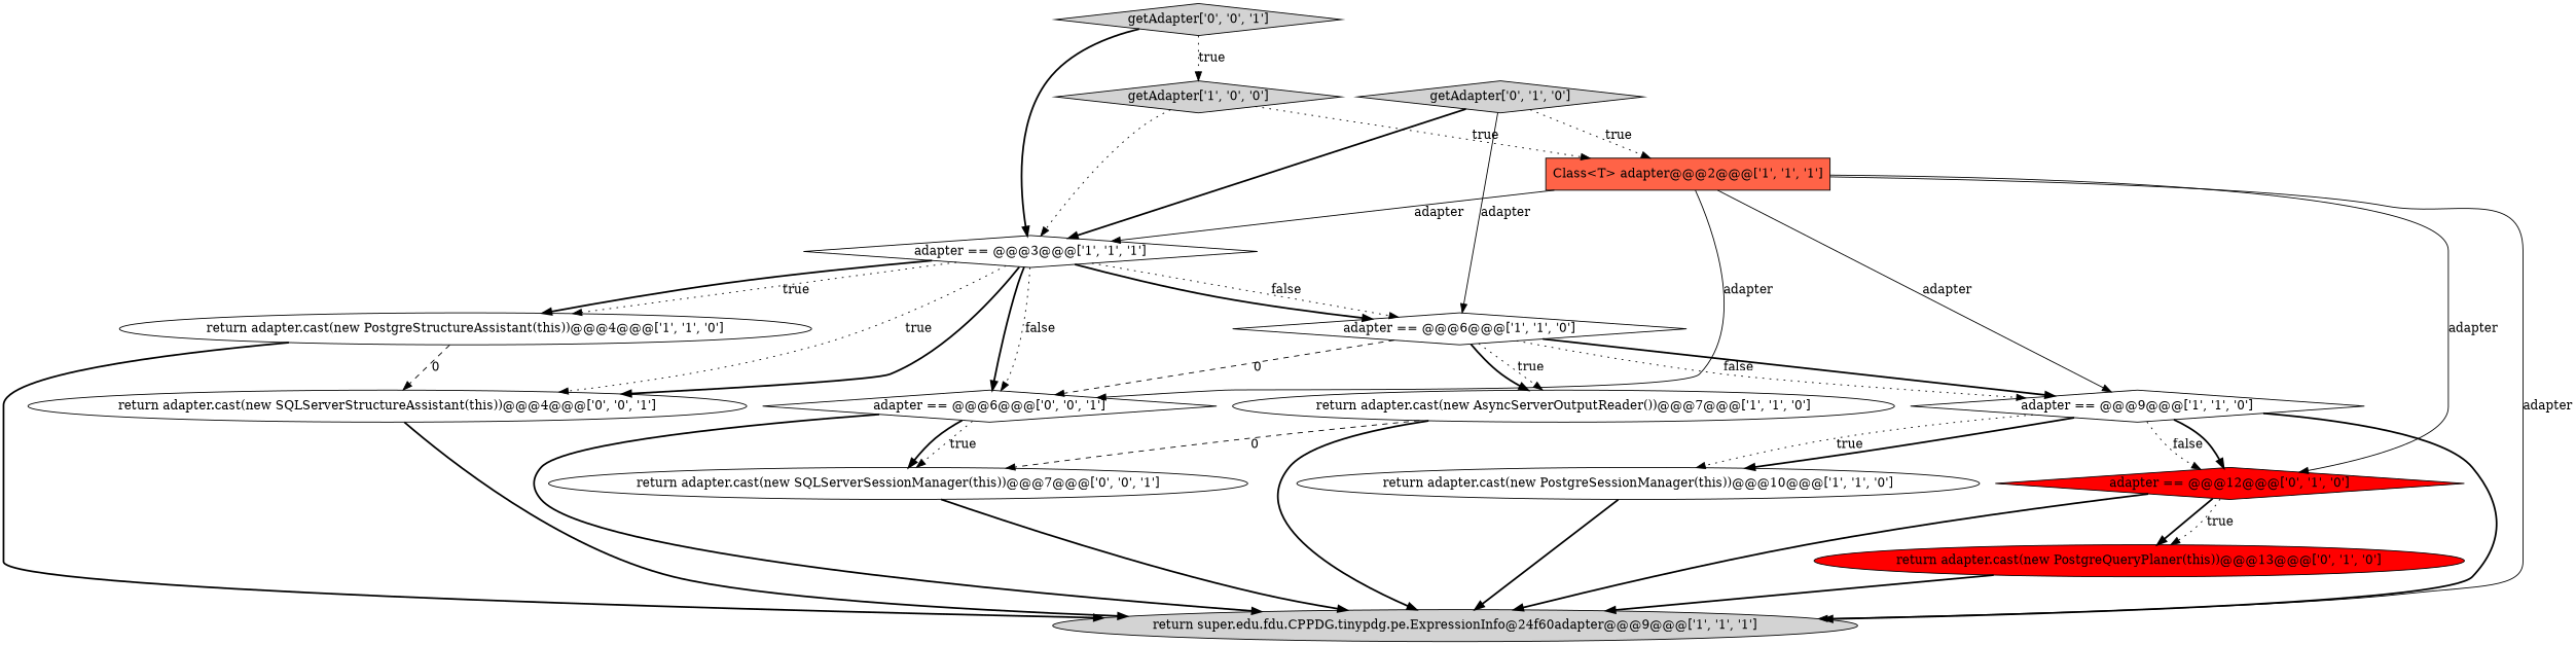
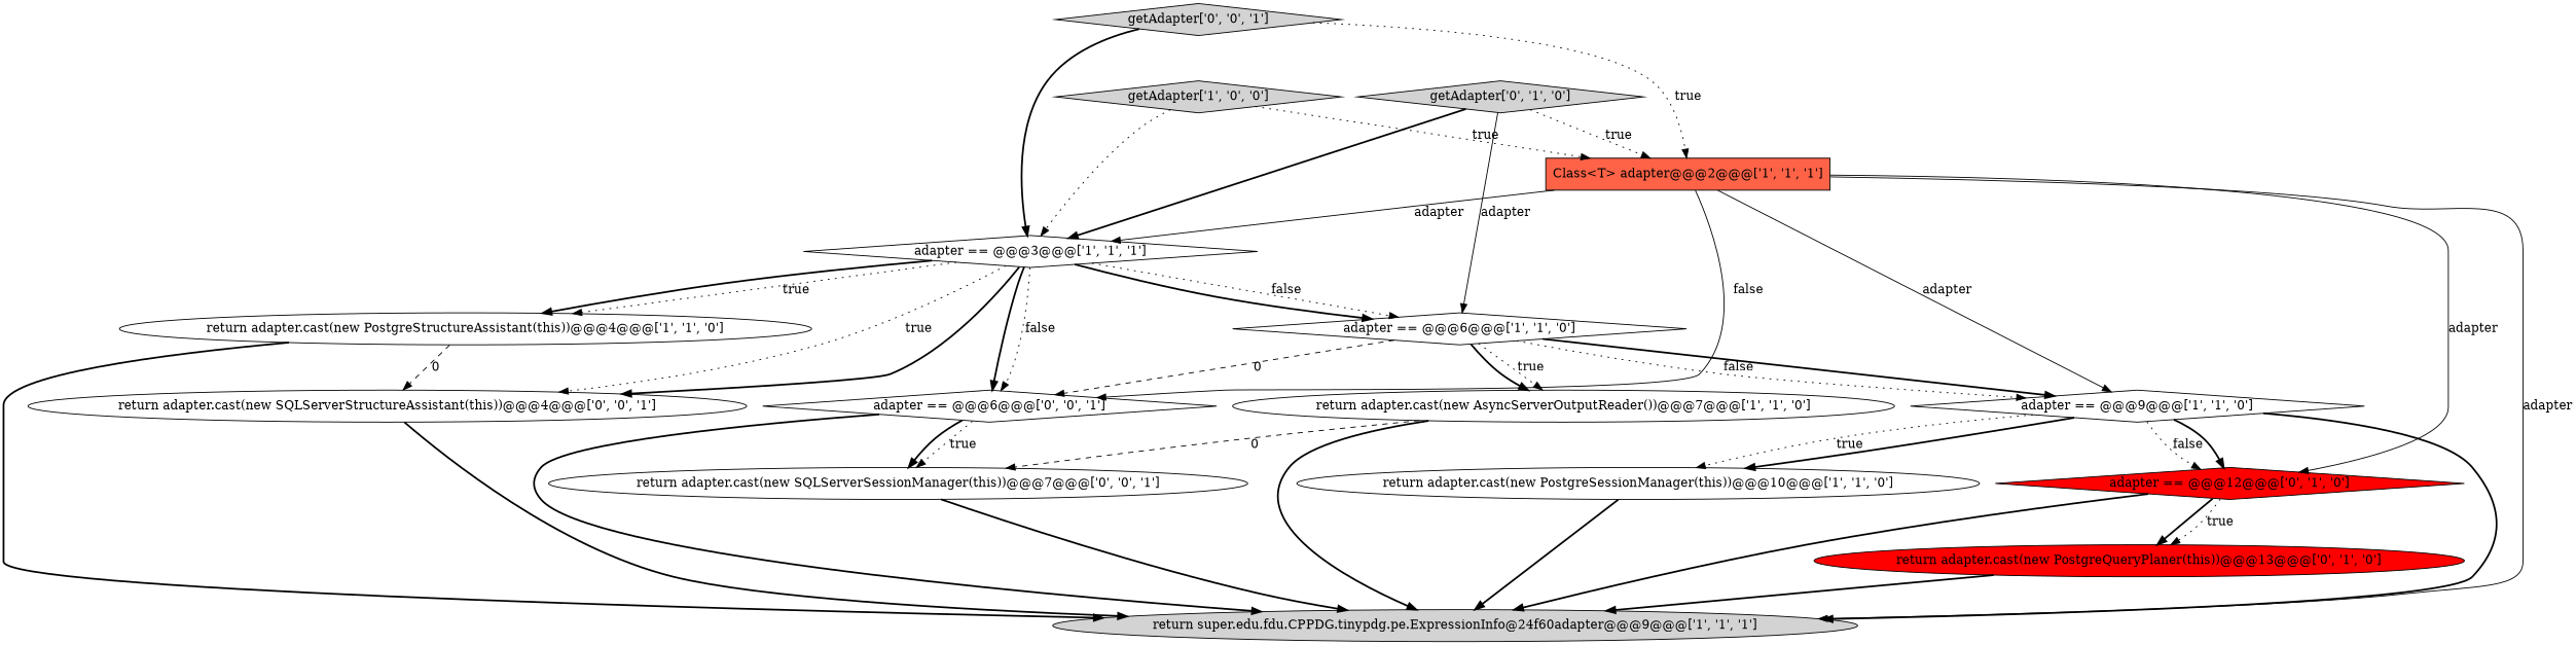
  digraph {
    node [fillcolor=white shape=diamond style=filled]
    edge [style=bold]
    n1 [fillcolor=lightgray label="return super.edu.fdu.CPPDG.tinypdg.pe.ExpressionInfo@24f60adapter@@@9@@@['1', '1', '1']" shape=ellipse]
    n2 [fillcolor=red label="adapter == @@@12@@@['0', '1', '0']"]
    n3 [fillcolor=red label="return adapter.cast(new PostgreQueryPlaner(this))@@@13@@@['0', '1', '0']" shape=ellipse]
    n4 [fillcolor=tomato label="Class<T> adapter@@@2@@@['1', '1', '1']" shape=box]
    n5 [label="adapter == @@@9@@@['1', '1', '0']"]
    n6 [label="adapter == @@@3@@@['1', '1', '1']"]
    n7 [label="adapter == @@@6@@@['0', '0', '1']"]
    n8 [label="return adapter.cast(new PostgreSessionManager(this))@@@10@@@['1', '1', '0']" shape=ellipse]
    n9 [label="adapter == @@@6@@@['1', '1', '0']"]
    n10 [label="return adapter.cast(new PostgreStructureAssistant(this))@@@4@@@['1', '1', '0']" shape=ellipse]
    n11 [label="return adapter.cast(new SQLServerStructureAssistant(this))@@@4@@@['0', '0', '1']" shape=ellipse]
    n12 [label="return adapter.cast(new AsyncServerOutputReader())@@@7@@@['1', '1', '0']" shape=ellipse]
    n13 [label="return adapter.cast(new SQLServerSessionManager(this))@@@7@@@['0', '0', '1']" shape=ellipse]
    n14 [fillcolor=lightgray label="getAdapter['1', '0', '0']"]
    n15 [fillcolor=lightgray label="getAdapter['0', '1', '0']"]
    n16 [fillcolor=lightgray label="getAdapter['0', '0', '1']"]
    n2 -> n1
    n2 -> n3
    n2 -> n3 [label=true style=dotted]
    n3 -> n1
    n4 -> n1 [label=adapter style=solid]
    n4 -> n2 [label=adapter style=solid]
    n4 -> n5 [label=adapter style=solid]
    n4 -> n6 [label=adapter style=solid]
-   n4 -> n7 [label=adapter style=solid]
+   n4 -> n7 [label=false style=solid]
    n5 -> n1
    n5 -> n2 [label=false style=dotted]
    n5 -> n2
    n5 -> n8 [label=true style=dotted]
    n5 -> n8
    n6 -> n7
    n6 -> n7 [label=false style=dotted]
    n6 -> n9 [label=false style=dotted]
    n6 -> n9
    n6 -> n10
    n6 -> n10 [label=true style=dotted]
    n6 -> n11
    n6 -> n11 [label=true style=dotted]
    n7 -> n1
    n7 -> n13 [label=true style=dotted]
    n7 -> n13
    n8 -> n1
    n9 -> n5
    n9 -> n5 [label=false style=dotted]
    n9 -> n7 [label=0 style=dashed]
    n9 -> n12 [label=true style=dotted]
    n9 -> n12
    n10 -> n1
    n10 -> n11 [label=0 style=dashed]
    n11 -> n1
    n12 -> n1
    n12 -> n13 [label=0 style=dashed]
    n13 -> n1
    n14 -> n4 [label=true style=dotted]
    n14 -> n6 [style=dotted]
    n15 -> n4 [label=true style=dotted]
    n15 -> n6
    n15 -> n9 [label=adapter style=solid]
-   n16 -> n14 [label=true style=dotted]
+   n16 -> n4 [label=true style=dotted]
    n16 -> n6
  }
